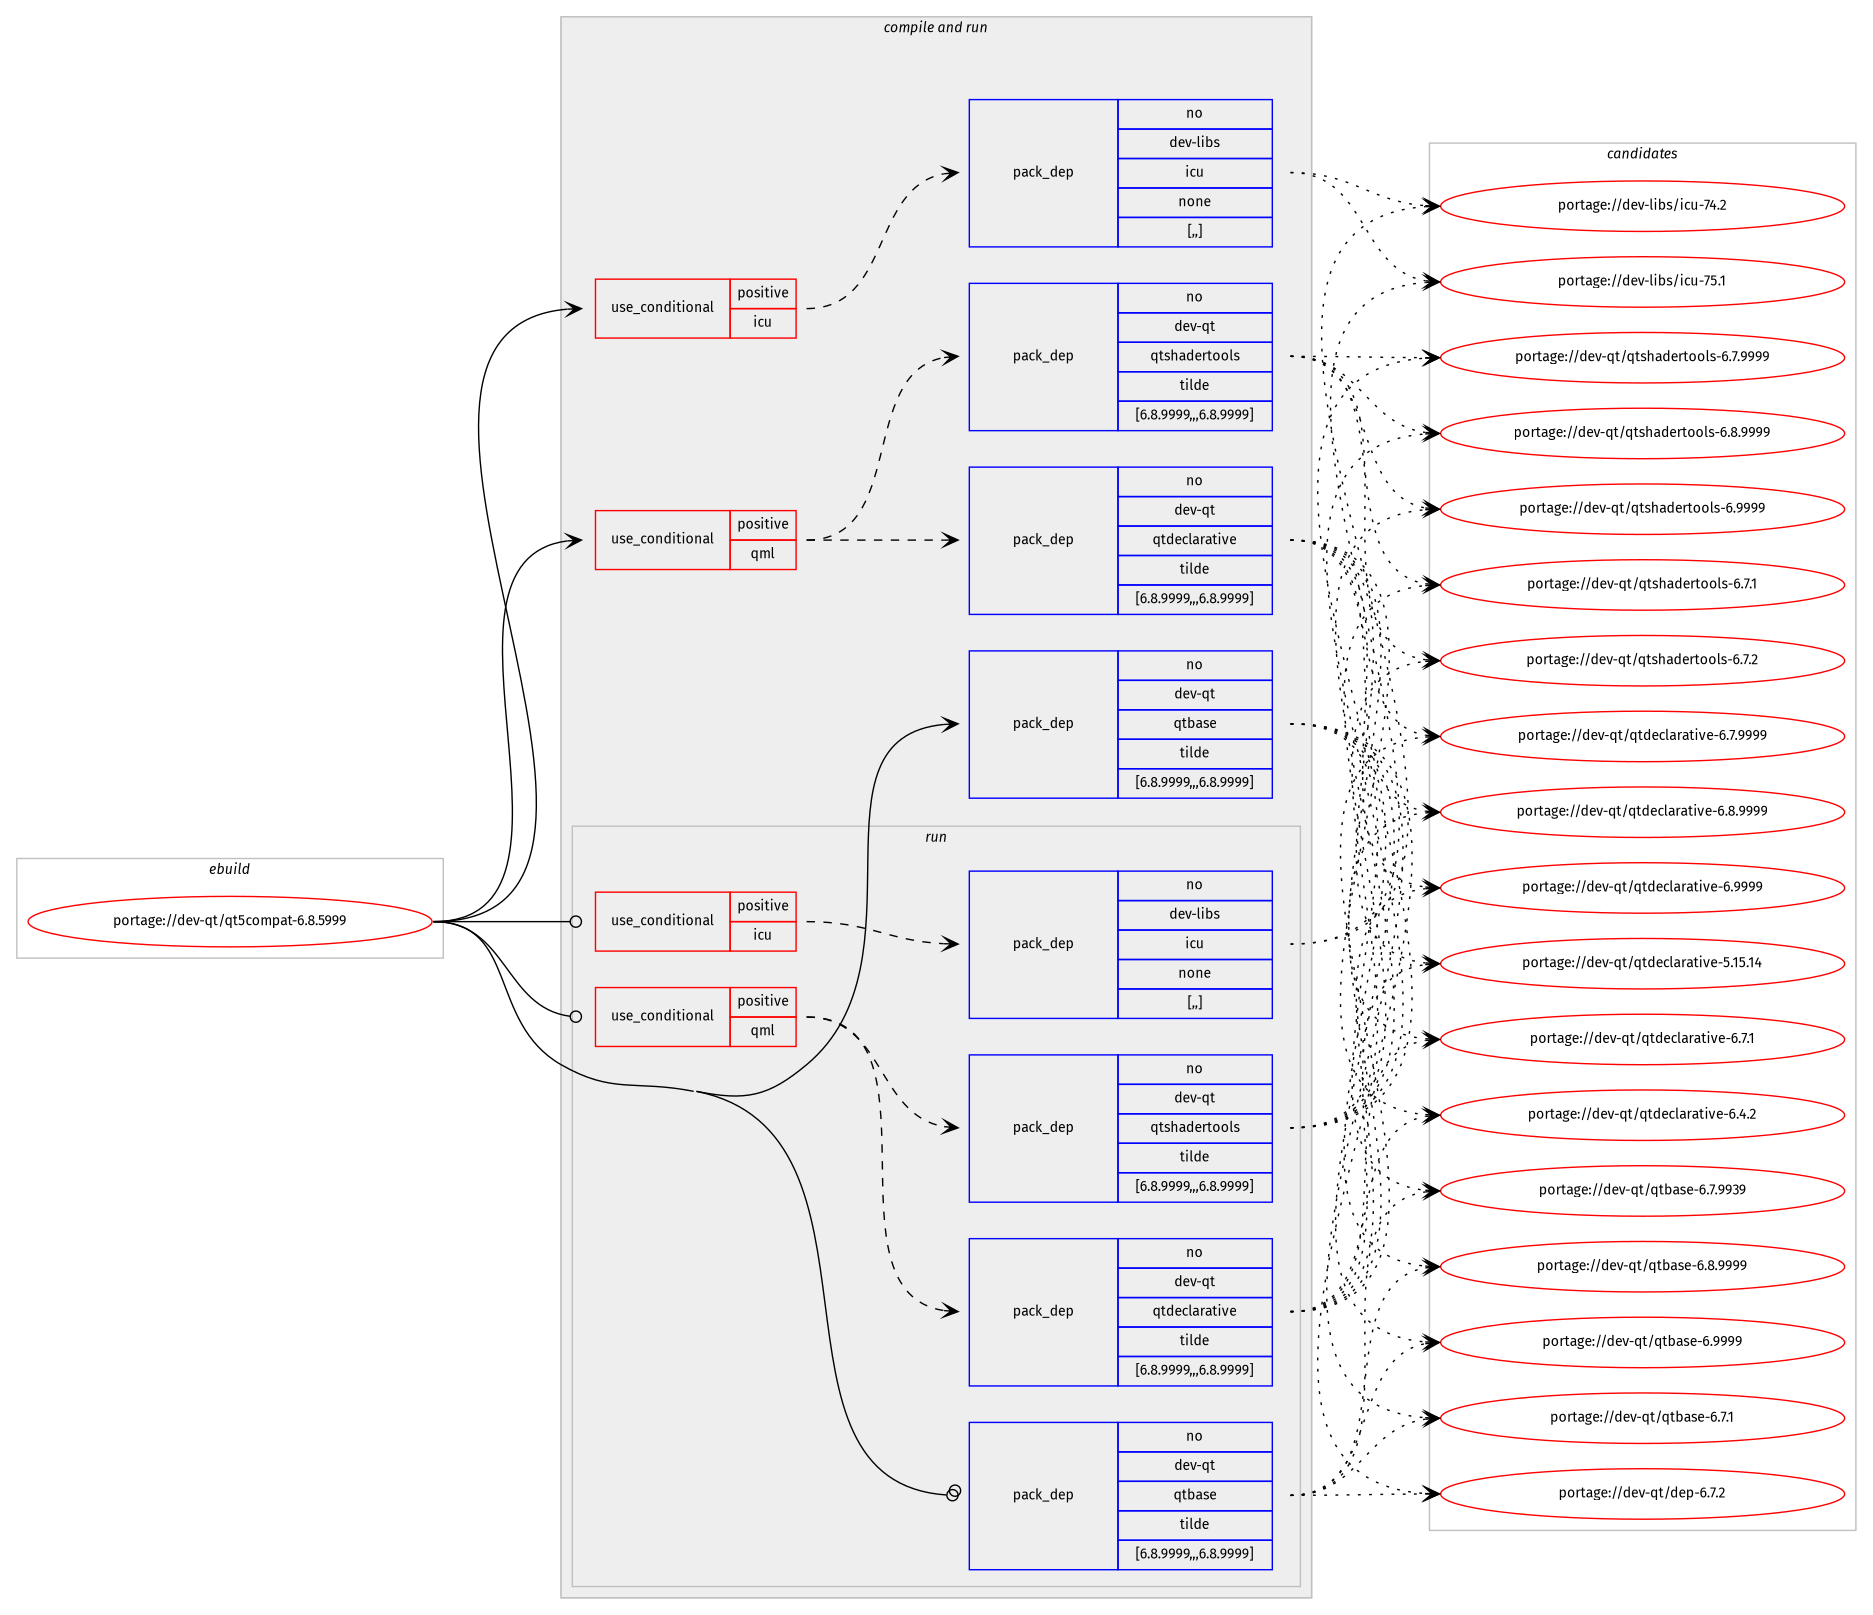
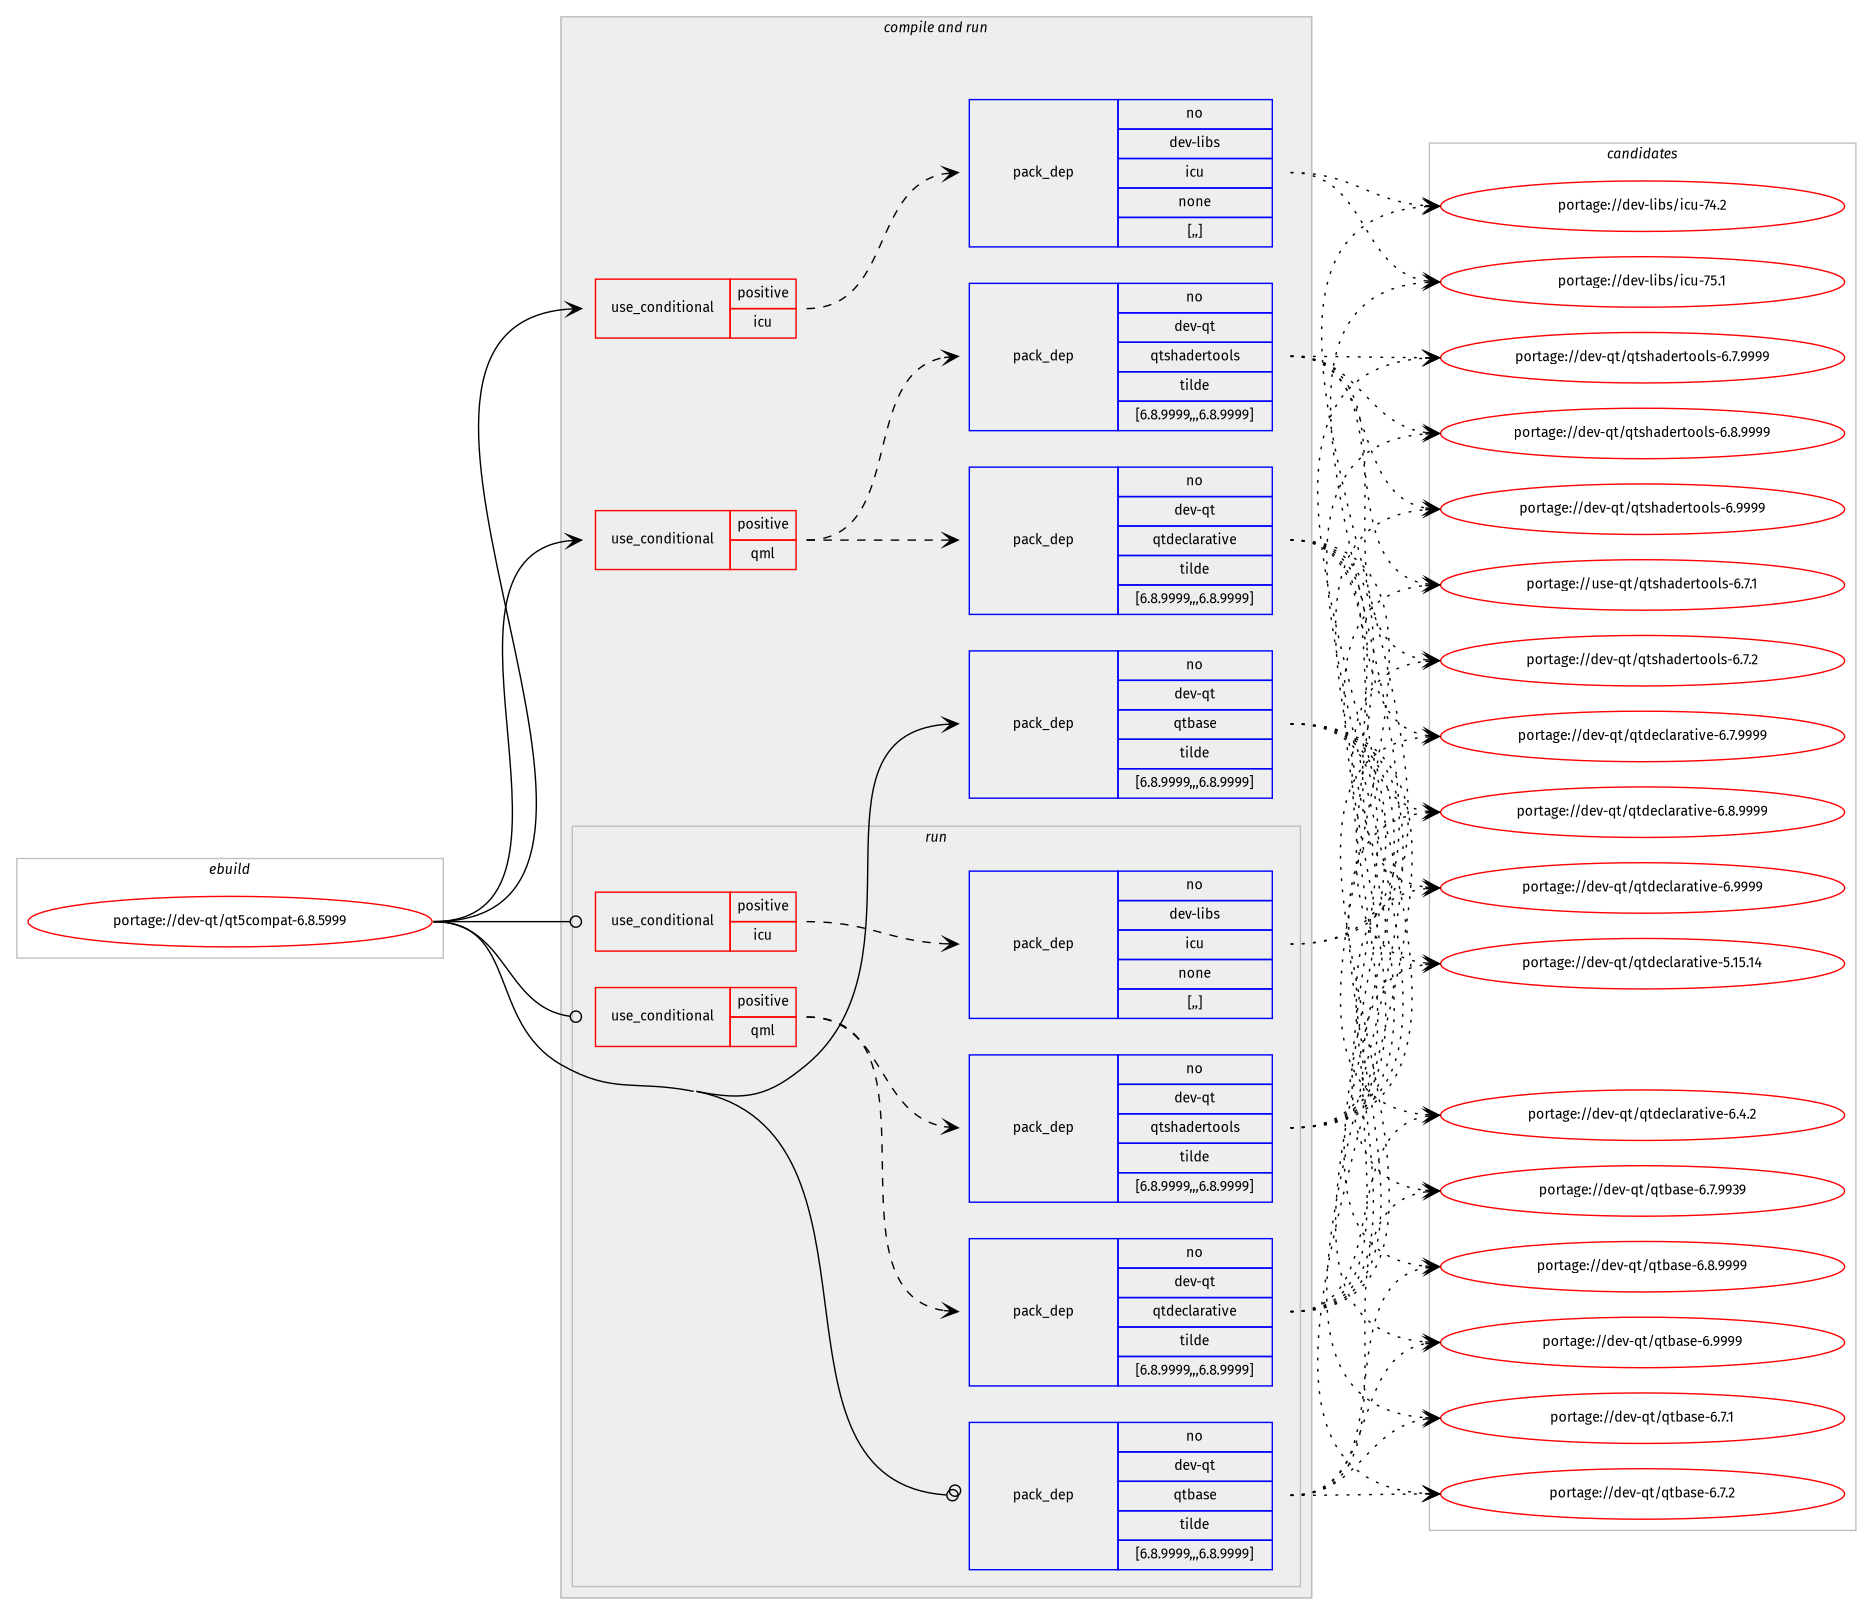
  digraph {
    compound=true
    concentrate=true
    fontname="Fira Sans"
    fontsize=10
    newrank=true
    rankdir=LR
    ranksep=1.5
    node [color=red fontname="Fira Sans" fontsize=10]
    edge [arrowhead=vee fontname="Fira Sans" headport=w style=dotted tailport=e weight=100]
    n1 [label="portage://dev-qt/qt5compat-6.8.5999" width=4]
    n2 [color=blue label=<<TABLE BORDER="0" CELLBORDER="1" CELLSPACING="0" CELLPADDING="4" WIDTH="220"><TR><TD ROWSPAN="6" CELLPADDING="30">pack_dep</TD></TR><TR><TD WIDTH="110">no</TD></TR><TR><TD>dev-libs</TD></TR><TR><TD>icu</TD></TR><TR><TD>none</TD></TR><TR><TD>[,,]</TD></TR></TABLE>> shape=none]
    n3 [label=<<TABLE BORDER="0" CELLBORDER="1" CELLSPACING="0" CELLPADDING="4"><TR><TD ROWSPAN="3" CELLPADDING="10">use_conditional</TD></TR><TR><TD>positive</TD></TR><TR><TD>icu</TD></TR></TABLE>> shape=none]
    n4 [color=blue label=<<TABLE BORDER="0" CELLBORDER="1" CELLSPACING="0" CELLPADDING="4" WIDTH="220"><TR><TD ROWSPAN="6" CELLPADDING="30">pack_dep</TD></TR><TR><TD WIDTH="110">no</TD></TR><TR><TD>dev-qt</TD></TR><TR><TD>qtdeclarative</TD></TR><TR><TD>tilde</TD></TR><TR><TD>[6.8.9999,,,6.8.9999]</TD></TR></TABLE>> shape=none]
    n5 [color=blue label=<<TABLE BORDER="0" CELLBORDER="1" CELLSPACING="0" CELLPADDING="4" WIDTH="220"><TR><TD ROWSPAN="6" CELLPADDING="30">pack_dep</TD></TR><TR><TD WIDTH="110">no</TD></TR><TR><TD>dev-qt</TD></TR><TR><TD>qtshadertools</TD></TR><TR><TD>tilde</TD></TR><TR><TD>[6.8.9999,,,6.8.9999]</TD></TR></TABLE>> shape=none]
    n6 [label=<<TABLE BORDER="0" CELLBORDER="1" CELLSPACING="0" CELLPADDING="4"><TR><TD ROWSPAN="3" CELLPADDING="10">use_conditional</TD></TR><TR><TD>positive</TD></TR><TR><TD>qml</TD></TR></TABLE>> shape=none]
    n7 [color=blue label=<<TABLE BORDER="0" CELLBORDER="1" CELLSPACING="0" CELLPADDING="4" WIDTH="220"><TR><TD ROWSPAN="6" CELLPADDING="30">pack_dep</TD></TR><TR><TD WIDTH="110">no</TD></TR><TR><TD>dev-qt</TD></TR><TR><TD>qtbase</TD></TR><TR><TD>tilde</TD></TR><TR><TD>[6.8.9999,,,6.8.9999]</TD></TR></TABLE>> shape=none]
    n8 [color=blue label=<<TABLE BORDER="0" CELLBORDER="1" CELLSPACING="0" CELLPADDING="4" WIDTH="220"><TR><TD ROWSPAN="6" CELLPADDING="30">pack_dep</TD></TR><TR><TD WIDTH="110">no</TD></TR><TR><TD>dev-libs</TD></TR><TR><TD>icu</TD></TR><TR><TD>none</TD></TR><TR><TD>[,,]</TD></TR></TABLE>> shape=none]
    n9 [label=<<TABLE BORDER="0" CELLBORDER="1" CELLSPACING="0" CELLPADDING="4"><TR><TD ROWSPAN="3" CELLPADDING="10">use_conditional</TD></TR><TR><TD>positive</TD></TR><TR><TD>icu</TD></TR></TABLE>> shape=none]
    n10 [color=blue label=<<TABLE BORDER="0" CELLBORDER="1" CELLSPACING="0" CELLPADDING="4" WIDTH="220"><TR><TD ROWSPAN="6" CELLPADDING="30">pack_dep</TD></TR><TR><TD WIDTH="110">no</TD></TR><TR><TD>dev-qt</TD></TR><TR><TD>qtdeclarative</TD></TR><TR><TD>tilde</TD></TR><TR><TD>[6.8.9999,,,6.8.9999]</TD></TR></TABLE>> shape=none]
    n11 [color=blue label=<<TABLE BORDER="0" CELLBORDER="1" CELLSPACING="0" CELLPADDING="4" WIDTH="220"><TR><TD ROWSPAN="6" CELLPADDING="30">pack_dep</TD></TR><TR><TD WIDTH="110">no</TD></TR><TR><TD>dev-qt</TD></TR><TR><TD>qtshadertools</TD></TR><TR><TD>tilde</TD></TR><TR><TD>[6.8.9999,,,6.8.9999]</TD></TR></TABLE>> shape=none]
    n12 [label=<<TABLE BORDER="0" CELLBORDER="1" CELLSPACING="0" CELLPADDING="4"><TR><TD ROWSPAN="3" CELLPADDING="10">use_conditional</TD></TR><TR><TD>positive</TD></TR><TR><TD>qml</TD></TR></TABLE>> shape=none]
    n13 [color=blue label=<<TABLE BORDER="0" CELLBORDER="1" CELLSPACING="0" CELLPADDING="4" WIDTH="220"><TR><TD ROWSPAN="6" CELLPADDING="30">pack_dep</TD></TR><TR><TD WIDTH="110">no</TD></TR><TR><TD>dev-qt</TD></TR><TR><TD>qtbase</TD></TR><TR><TD>tilde</TD></TR><TR><TD>[6.8.9999,,,6.8.9999]</TD></TR></TABLE>> shape=none]
    n14 [label="portage://dev-libs/icu-74.2" width=4]
    n15 [label="portage://dev-libs/icu-75.1" width=4]
    n16 [label="portage://dev-qt/qtdeclarative-5.15.14" width=4]
-   n17 [label="portage://dev-qt/qtdeclarative-6.7.1" width=4]
    n18 [label="portage://dev-qt/qtdeclarative-6.4.2" width=4]
    n19 [label="portage://dev-qt/qtdeclarative-6.7.9999" width=4]
    n20 [label="portage://dev-qt/qtdeclarative-6.8.9999" width=4]
    n21 [label="portage://dev-qt/qtdeclarative-6.9999" width=4]
-   n22 [label="portage://dev-qt/qtshadertools-6.7.1" width=4]
+   n22 [label="portage://use-qt/qtshadertools-6.7.1" width=4]
    n23 [label="portage://dev-qt/qtshadertools-6.7.2" width=4]
    n24 [label="portage://dev-qt/qtshadertools-6.7.9999" width=4]
    n25 [label="portage://dev-qt/qtshadertools-6.8.9999" width=4]
    n26 [label="portage://dev-qt/qtshadertools-6.9999" width=4]
    n27 [label="portage://dev-qt/qtbase-6.7.1" width=4]
-   n28 [label="portage://dev-qt/dep-6.7.2" width=4]
+   n28 [label="portage://dev-qt/qtbase-6.7.2" width=4]
    n29 [label="portage://dev-qt/qtbase-6.7.9939" width=4]
    n30 [label="portage://dev-qt/qtbase-6.8.9999" width=4]
    n31 [label="portage://dev-qt/qtbase-6.9999" width=4]
    subgraph cluster_1 {
      color=gray
      label=<<i>ebuild</i>>
      rank=same
      n1
    }
    subgraph cluster_2 {
      color=gray
      label=<<i>dependencies</i>>
      subgraph cluster_3 {
        color=gray
        fillcolor="#eeeeee"
        label=<<i>compile</i>>
        style=filled
        subgraph sub_4 {
          color=gray
          fillcolor="#eeeeee"
          label=<<i>compile</i>>
          style=filled
          n3
          subgraph sub_5 {
            color=gray
            fillcolor="#eeeeee"
            label=<<i>compile</i>>
            style=filled
            n2
          }
        }
        subgraph sub_6 {
          color=gray
          fillcolor="#eeeeee"
          label=<<i>compile</i>>
          style=filled
          n6
          subgraph sub_7 {
            color=gray
            fillcolor="#eeeeee"
            label=<<i>compile</i>>
            style=filled
            n4
          }
          subgraph sub_8 {
            color=gray
            fillcolor="#eeeeee"
            label=<<i>compile</i>>
            style=filled
            n5
          }
        }
        subgraph sub_9 {
          color=gray
          fillcolor="#eeeeee"
          label=<<i>compile</i>>
          style=filled
          n7
        }
      }
      subgraph cluster_10 {
        color=gray
        fillcolor="#eeeeee"
        label=<<i>compile and run</i>>
        style=filled
      }
      subgraph cluster_11 {
        color=gray
        fillcolor="#eeeeee"
        label=<<i>run</i>>
        style=filled
        subgraph sub_12 {
          color=gray
          fillcolor="#eeeeee"
          label=<<i>run</i>>
          style=filled
          n9
          subgraph sub_13 {
            color=gray
            fillcolor="#eeeeee"
            label=<<i>run</i>>
            style=filled
            n8
          }
        }
        subgraph sub_14 {
          color=gray
          fillcolor="#eeeeee"
          label=<<i>run</i>>
          style=filled
          n12
          subgraph sub_15 {
            color=gray
            fillcolor="#eeeeee"
            label=<<i>run</i>>
            style=filled
            n10
          }
          subgraph sub_16 {
            color=gray
            fillcolor="#eeeeee"
            label=<<i>run</i>>
            style=filled
            n11
          }
        }
        subgraph sub_17 {
          color=gray
          fillcolor="#eeeeee"
          label=<<i>run</i>>
          style=filled
          n13
        }
      }
    }
    subgraph cluster_18 {
      color=gray
      label=<<i>candidates</i>>
      rank=same
      subgraph sub_19 {
        color=black
        label=<<i>candidates</i>>
        nodesep=1
        rank=same
        n14
        n15
      }
      subgraph sub_20 {
        color=black
        label=<<i>candidates</i>>
        nodesep=1
        rank=same
        n16
-       n17
        n18
        n19
        n20
        n21
      }
      subgraph sub_21 {
        color=black
        label=<<i>candidates</i>>
        nodesep=1
        rank=same
        n22
        n23
        n24
        n25
        n26
      }
      subgraph sub_22 {
        color=black
        label=<<i>candidates</i>>
        nodesep=1
        rank=same
        n27
        n28
        n29
        n30
        n31
      }
      subgraph sub_23 {
        color=black
        label=<<i>candidates</i>>
        nodesep=1
        rank=same
        n14
        n15
      }
      subgraph sub_24 {
        color=black
        label=<<i>candidates</i>>
        nodesep=1
        rank=same
        n16
-       n17
        n18
        n19
        n20
        n21
      }
      subgraph sub_25 {
        color=black
        label=<<i>candidates</i>>
        nodesep=1
        rank=same
        n22
        n23
        n24
        n25
        n26
      }
      subgraph sub_26 {
        color=black
        label=<<i>candidates</i>>
        nodesep=1
        rank=same
        n27
        n28
        n29
        n30
        n31
      }
    }
    n1 -> n3 [style=solid weight=20]
    n1 -> n6 [style=solid weight=20]
    n1 -> n7 [style=solid weight=20]
    n1 -> n9 [arrowhead=odot style=solid weight=20]
    n1 -> n12 [arrowhead=odot style=solid weight=20]
    n1 -> n13 [arrowhead=odot style=solid weight=20]
    n2 -> n14
    n2 -> n15
    n3 -> n2 [style=dashed weight=20]
    n4 -> n16
-   n4 -> n17
    n4 -> n18
    n4 -> n19
    n4 -> n20
    n4 -> n21
    n5 -> n22
    n5 -> n23
    n5 -> n24
    n5 -> n25
    n5 -> n26
    n6 -> n4 [style=dashed weight=20]
    n6 -> n5 [style=dashed weight=20]
    n7 -> n27
    n7 -> n28
    n7 -> n29
    n7 -> n30
    n7 -> n31
    n8 -> n14
    n8 -> n15
    n9 -> n8 [style=dashed weight=20]
    n10 -> n16
-   n10 -> n17
    n10 -> n18
    n10 -> n19
    n10 -> n20
    n10 -> n21
    n11 -> n22
    n11 -> n23
    n11 -> n24
    n11 -> n25
    n11 -> n26
    n12 -> n10 [style=dashed weight=20]
    n12 -> n11 [style=dashed weight=20]
    n13 -> n27
    n13 -> n28
    n13 -> n29
    n13 -> n30
    n13 -> n31
  }
